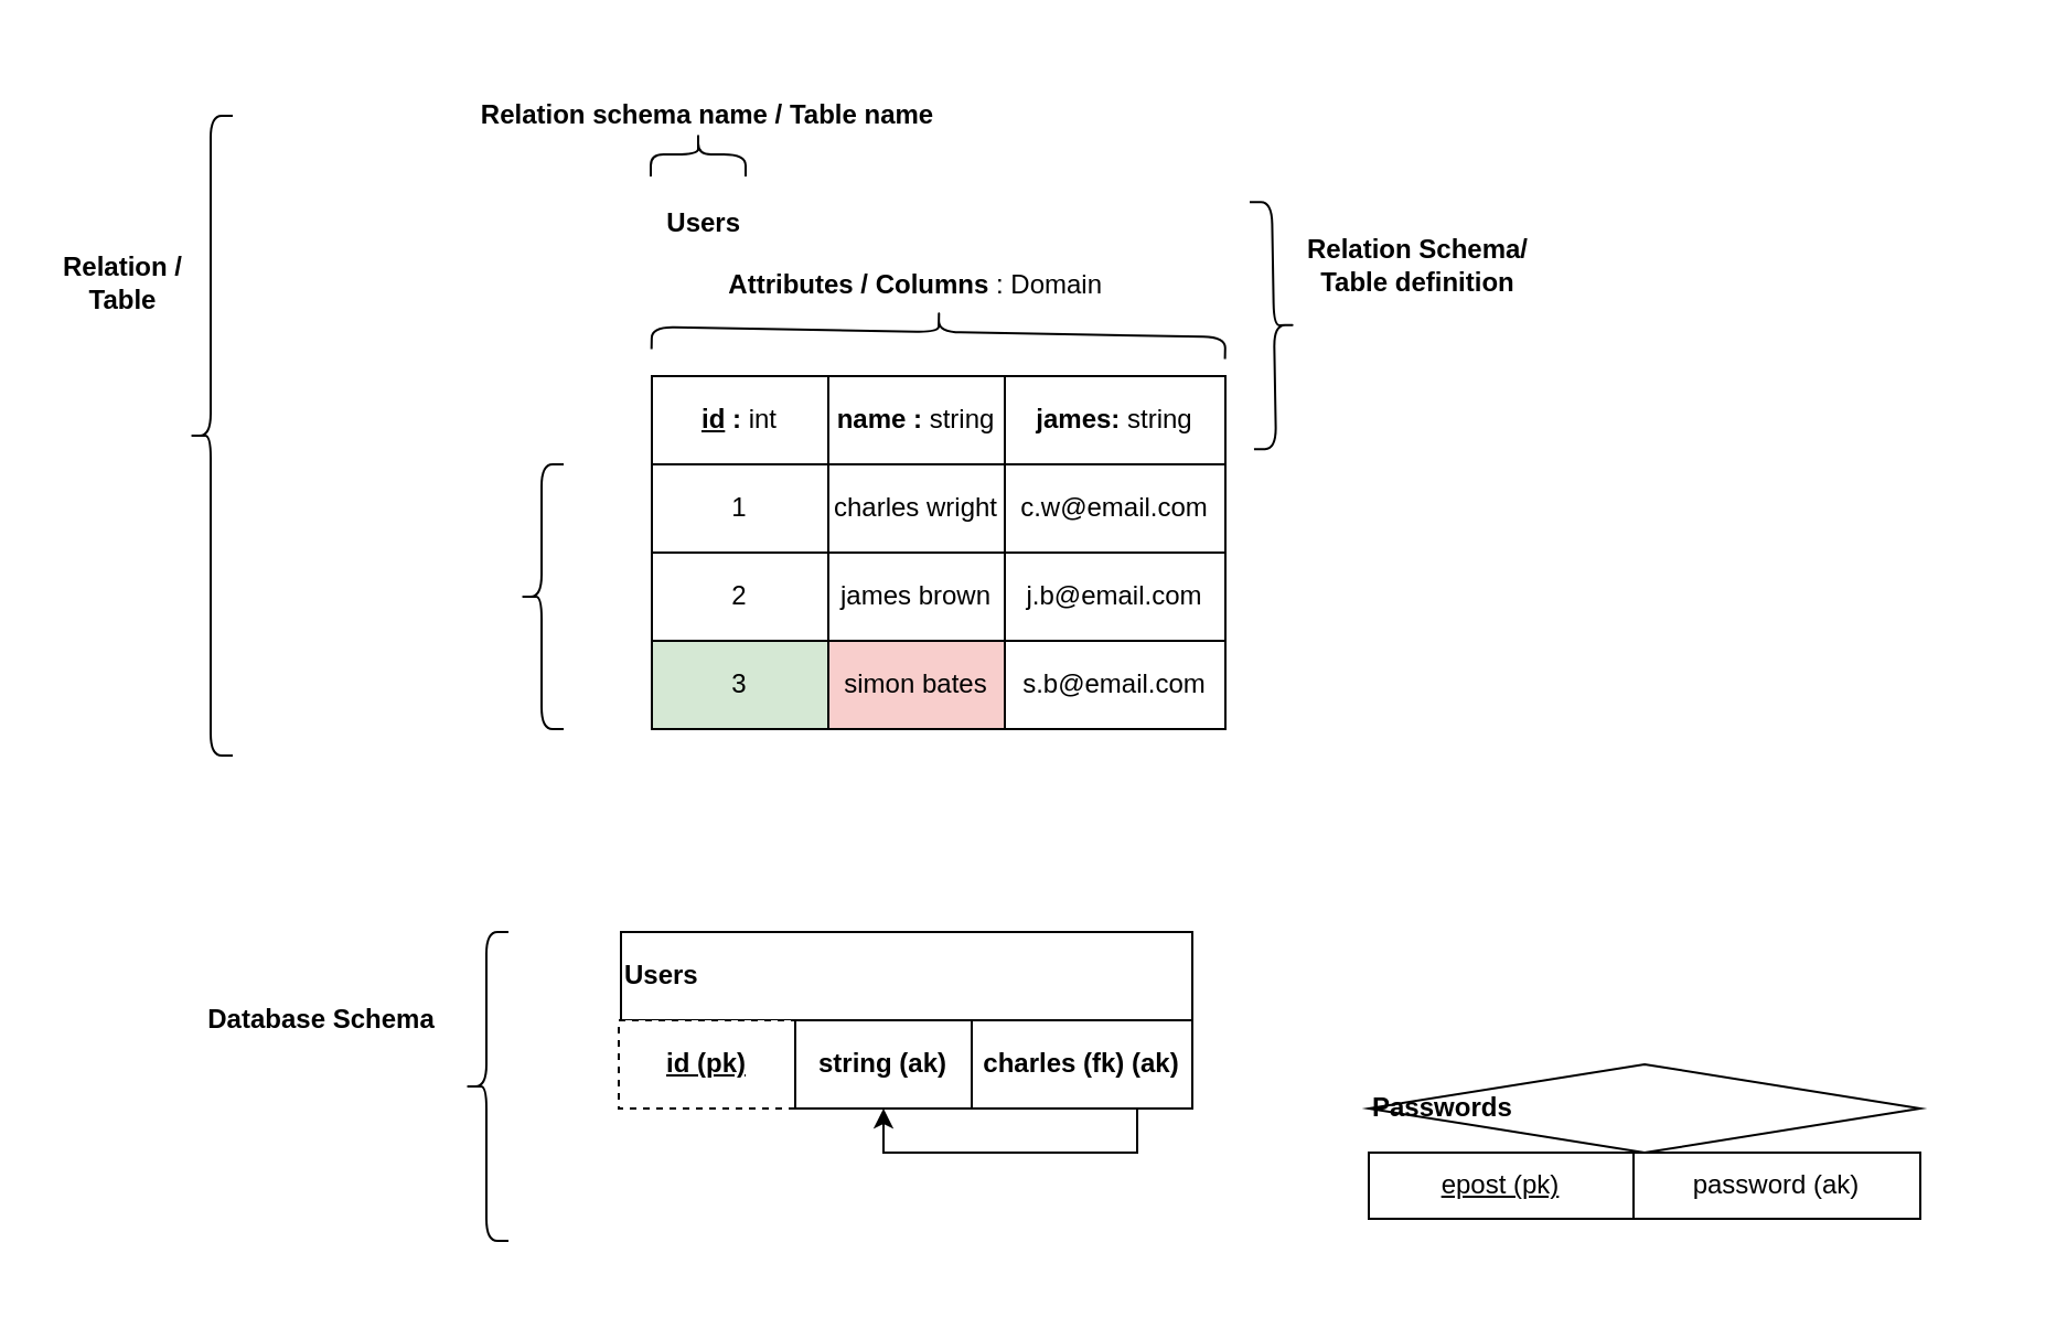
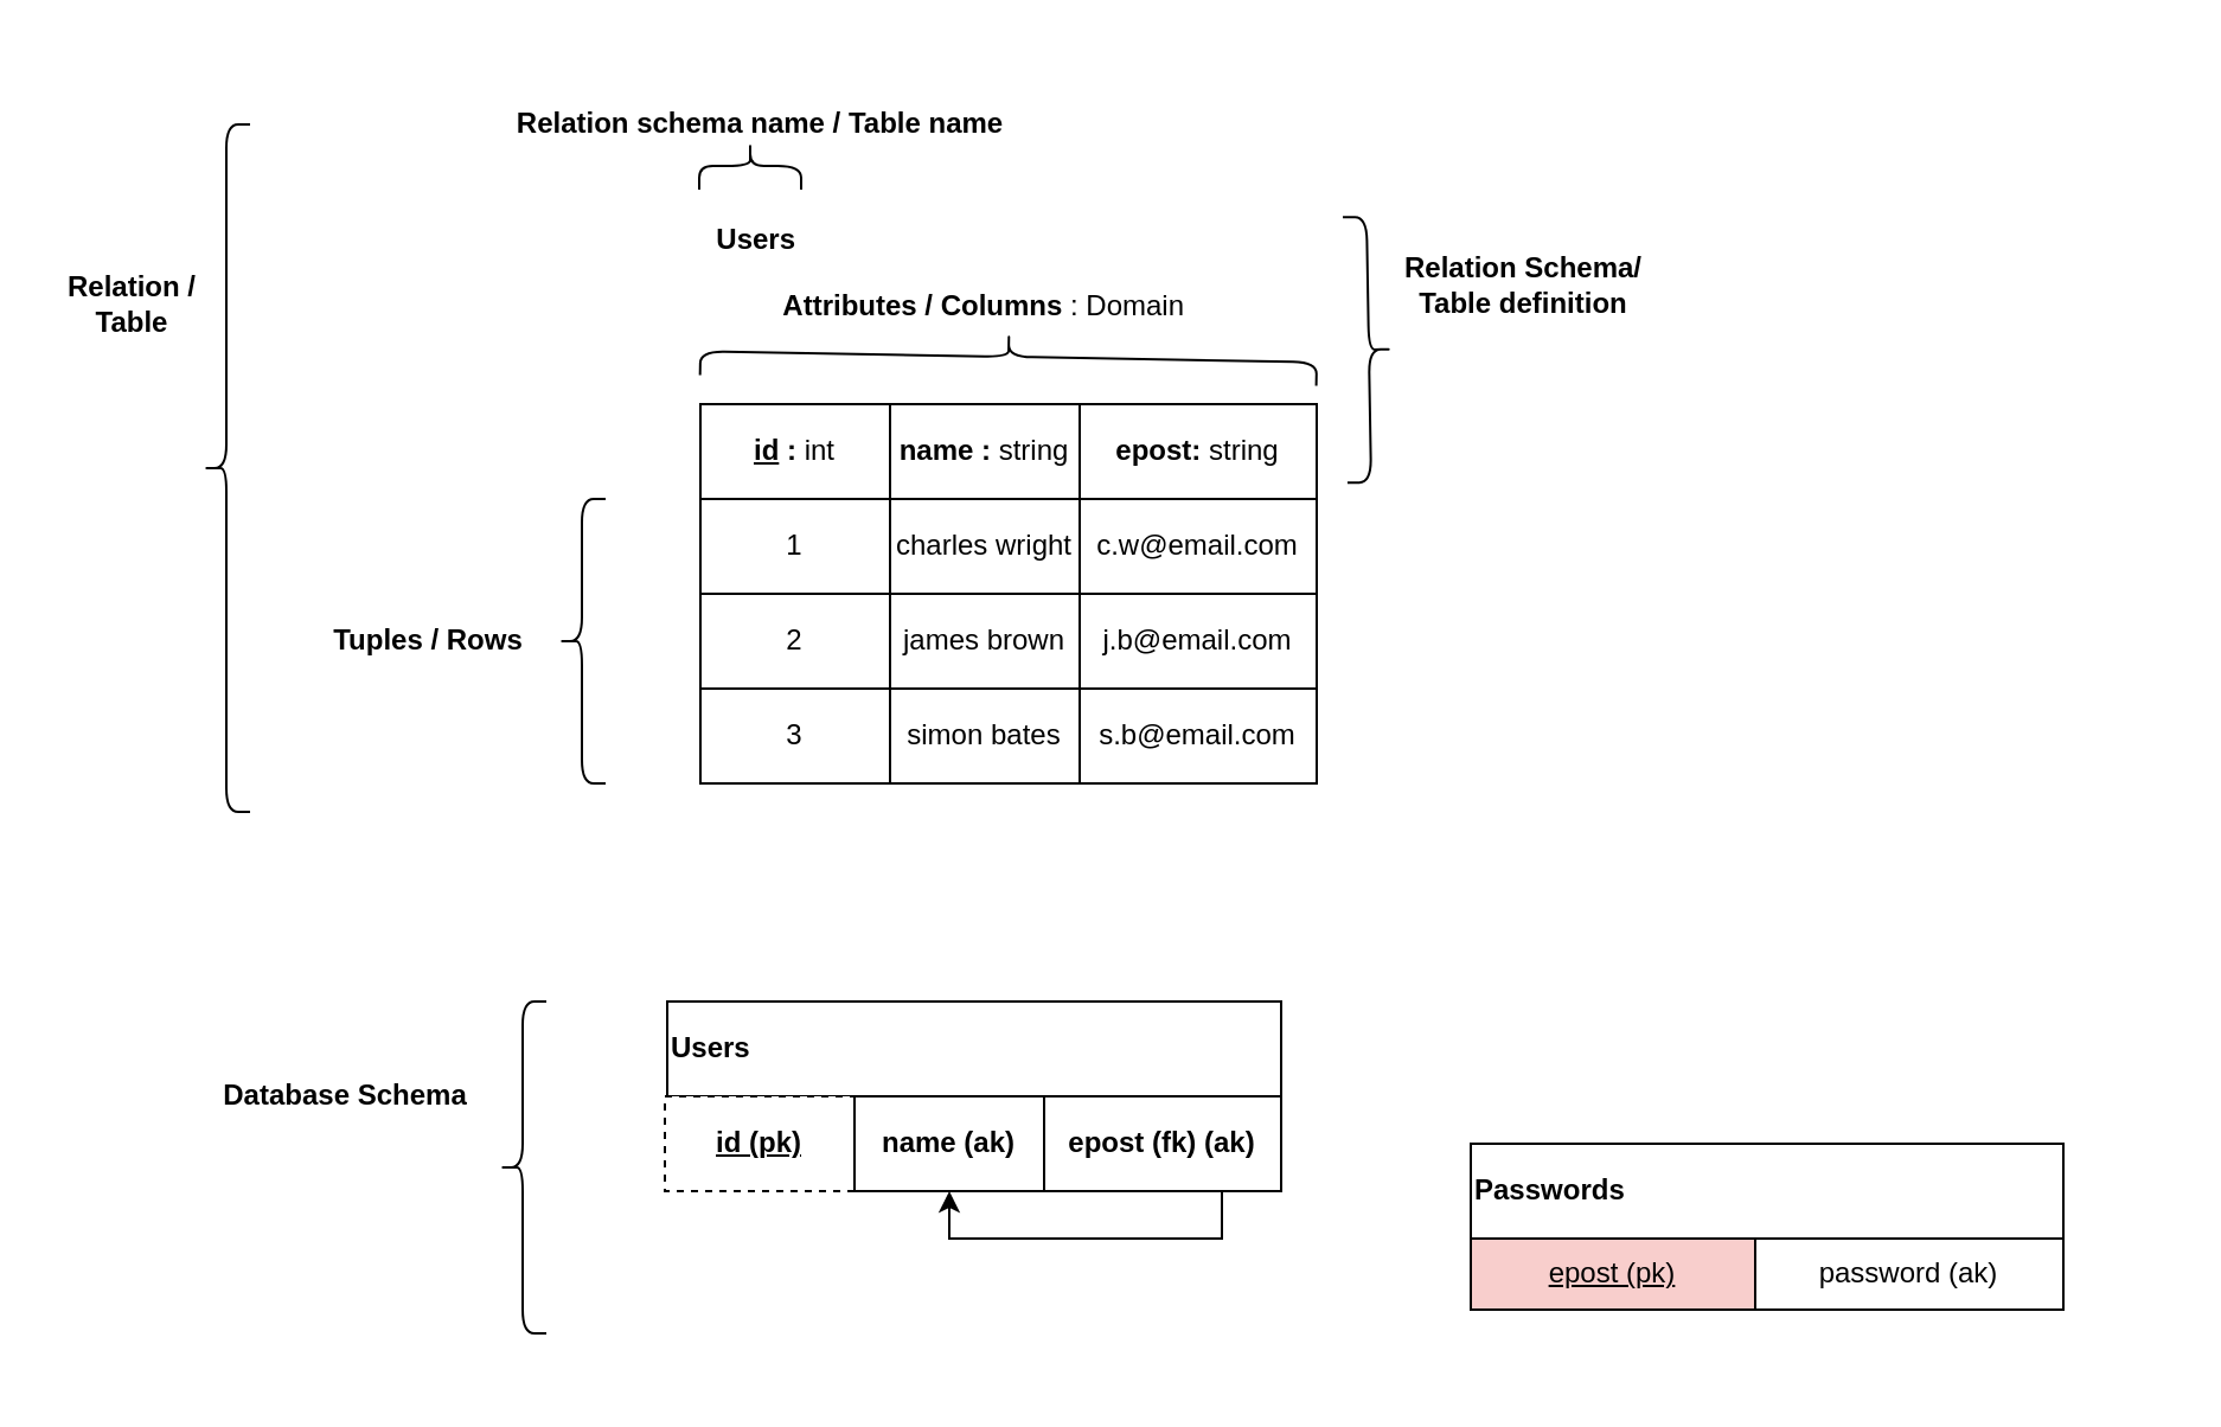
  <mxCell id="0" />
  <mxCell id="1" parent="0" />
  <mxCell id="2" value="" style="group" vertex="1" connectable="0" parent="1"><mxGeometry x="295" y="170" width="260" height="40" as="geometry" /></mxCell>
  <mxCell id="3" value="&lt;b&gt;&lt;u&gt;id&lt;/u&gt; : &lt;/b&gt;int" style="rounded=0;whiteSpace=wrap;html=1;" vertex="1" parent="2"><mxGeometry width="80" height="40" as="geometry" /></mxCell>
  <mxCell id="4" value="&lt;b&gt;name : &lt;/b&gt;string" style="rounded=0;whiteSpace=wrap;html=1;" vertex="1" parent="2"><mxGeometry x="80" width="80" height="40" as="geometry" /></mxCell>
- <mxCell id="5" value="&lt;b&gt;james: &lt;/b&gt;string" style="rounded=0;whiteSpace=wrap;html=1;" vertex="1" parent="2"><mxGeometry x="160" width="100" height="40" as="geometry" /></mxCell>
+ <mxCell id="5" value="&lt;b&gt;epost: &lt;/b&gt;string" style="rounded=0;whiteSpace=wrap;html=1;" vertex="1" parent="2"><mxGeometry x="160" width="100" height="40" as="geometry" /></mxCell>
  <mxCell id="6" value="1" style="rounded=0;whiteSpace=wrap;html=1;" vertex="1" parent="1"><mxGeometry x="295" y="210" width="80" height="40" as="geometry" /></mxCell>
  <mxCell id="7" value="charles wright" style="rounded=0;whiteSpace=wrap;html=1;" vertex="1" parent="1"><mxGeometry x="375" y="210" width="80" height="40" as="geometry" /></mxCell>
  <mxCell id="8" value="c.w@email.com" style="rounded=0;whiteSpace=wrap;html=1;" vertex="1" parent="1"><mxGeometry x="455" y="210" width="100" height="40" as="geometry" /></mxCell>
- <mxCell id="9" value="3" style="rounded=0;whiteSpace=wrap;html=1;fillColor=#d5e8d4;" vertex="1" parent="1"><mxGeometry x="295" y="290" width="80" height="40" as="geometry" /></mxCell>
- <mxCell id="10" value="simon bates" style="rounded=0;whiteSpace=wrap;html=1;fillColor=#f8cecc;" vertex="1" parent="1"><mxGeometry x="375" y="290" width="80" height="40" as="geometry" /></mxCell>
+ <mxCell id="9" value="3" style="rounded=0;whiteSpace=wrap;html=1;" vertex="1" parent="1"><mxGeometry x="295" y="290" width="80" height="40" as="geometry" /></mxCell>
+ <mxCell id="10" value="simon bates" style="rounded=0;whiteSpace=wrap;html=1;" vertex="1" parent="1"><mxGeometry x="375" y="290" width="80" height="40" as="geometry" /></mxCell>
  <mxCell id="11" value="s.b@email.com" style="rounded=0;whiteSpace=wrap;html=1;" vertex="1" parent="1"><mxGeometry x="455" y="290" width="100" height="40" as="geometry" /></mxCell>
  <mxCell id="12" value="2" style="rounded=0;whiteSpace=wrap;html=1;" vertex="1" parent="1"><mxGeometry x="295" y="250" width="80" height="40" as="geometry" /></mxCell>
  <mxCell id="13" value="james brown" style="rounded=0;whiteSpace=wrap;html=1;" vertex="1" parent="1"><mxGeometry x="375" y="250" width="80" height="40" as="geometry" /></mxCell>
  <mxCell id="14" value="j.b@email.com" style="rounded=0;whiteSpace=wrap;html=1;" vertex="1" parent="1"><mxGeometry x="455" y="250" width="100" height="40" as="geometry" /></mxCell>
  <mxCell id="15" value="" style="shape=curlyBracket;whiteSpace=wrap;html=1;rounded=1;" vertex="1" parent="1"><mxGeometry x="235" y="210" width="20" height="120" as="geometry" /></mxCell>
+ <mxCell id="16" value="&lt;b&gt;Tuples / Rows&lt;/b&gt;" style="text;html=1;align=center;verticalAlign=middle;resizable=0;points=[];;autosize=1;" vertex="1" parent="1"><mxGeometry x="130" y="260" width="100" height="20" as="geometry" /></mxCell>
  <mxCell id="17" value="" style="shape=curlyBracket;whiteSpace=wrap;html=1;rounded=1;rotation=91;" vertex="1" parent="1"><mxGeometry x="415" y="20" width="20" height="260" as="geometry" /></mxCell>
  <mxCell id="18" value="&lt;b&gt;Attributes / Columns&lt;/b&gt; : Domain&amp;nbsp;" style="text;html=1;align=center;verticalAlign=middle;resizable=0;points=[];;autosize=1;" vertex="1" parent="1"><mxGeometry x="321" y="119" width="190" height="20" as="geometry" /></mxCell>
  <mxCell id="19" value="&lt;b&gt;Users&amp;nbsp;&lt;/b&gt;" style="text;html=1;align=center;verticalAlign=middle;resizable=0;points=[];;autosize=1;" vertex="1" parent="1"><mxGeometry x="295" y="91" width="50" height="20" as="geometry" /></mxCell>
  <mxCell id="20" value="" style="group" vertex="1" connectable="0" parent="1"><mxGeometry x="495" y="470" width="420" height="110" as="geometry" /></mxCell>
- <mxCell id="21" value="&lt;b&gt;Passwords&lt;/b&gt;" style="rhombus;whiteSpace=wrap;html=1;align=left;" vertex="1" parent="20"><mxGeometry x="125" y="12" width="250" height="40" as="geometry" /></mxCell>
- <mxCell id="22" value="&lt;u&gt;epost (pk)&lt;/u&gt;" style="rounded=0;whiteSpace=wrap;html=1;" vertex="1" parent="20"><mxGeometry x="125" y="52" width="120" height="30" as="geometry" /></mxCell>
+ <mxCell id="21" value="&lt;b&gt;Passwords&lt;/b&gt;" style="rounded=0;whiteSpace=wrap;html=1;align=left;" vertex="1" parent="20"><mxGeometry x="125" y="12" width="250" height="40" as="geometry" /></mxCell>
+ <mxCell id="22" value="&lt;u&gt;epost (pk)&lt;/u&gt;" style="rounded=0;whiteSpace=wrap;html=1;fillColor=#f8cecc;" vertex="1" parent="20"><mxGeometry x="125" y="52" width="120" height="30" as="geometry" /></mxCell>
  <mxCell id="23" value="password (ak)" style="rounded=0;whiteSpace=wrap;html=1;" vertex="1" parent="20"><mxGeometry x="245" y="52" width="130" height="30" as="geometry" /></mxCell>
  <mxCell id="24" value="&lt;b&gt;Users&lt;/b&gt;" style="rounded=0;whiteSpace=wrap;html=1;align=left;" vertex="1" parent="1"><mxGeometry x="281" y="422" width="259" height="40" as="geometry" /></mxCell>
  <mxCell id="25" value="" style="group" vertex="1" connectable="0" parent="1"><mxGeometry x="280" y="462" width="260" height="40" as="geometry" /></mxCell>
  <mxCell id="26" value="&lt;b&gt;&lt;u&gt;id (pk)&lt;/u&gt;&lt;/b&gt;" style="rounded=0;whiteSpace=wrap;html=1;dashed=1;" vertex="1" parent="25"><mxGeometry width="80" height="40" as="geometry" /></mxCell>
- <mxCell id="27" value="&lt;b&gt;string (ak)&lt;/b&gt;" style="rounded=0;whiteSpace=wrap;html=1;" vertex="1" parent="25"><mxGeometry x="80" width="80" height="40" as="geometry" /></mxCell>
- <mxCell id="28" value="&lt;b&gt;charles (fk) (ak)&lt;/b&gt;" style="rounded=0;whiteSpace=wrap;html=1;" vertex="1" parent="25"><mxGeometry x="160" width="100" height="40" as="geometry" /></mxCell>
+ <mxCell id="27" value="&lt;b&gt;name (ak)&lt;/b&gt;" style="rounded=0;whiteSpace=wrap;html=1;" vertex="1" parent="25"><mxGeometry x="80" width="80" height="40" as="geometry" /></mxCell>
+ <mxCell id="28" value="&lt;b&gt;epost (fk) (ak)&lt;/b&gt;" style="rounded=0;whiteSpace=wrap;html=1;" vertex="1" parent="25"><mxGeometry x="160" width="100" height="40" as="geometry" /></mxCell>
  <mxCell id="29" style="edgeStyle=orthogonalEdgeStyle;rounded=0;orthogonalLoop=1;jettySize=auto;html=1;exitX=0.75;exitY=1;exitDx=0;exitDy=0;" edge="1" parent="1" source="28" target="27"><mxGeometry relative="1" as="geometry" /></mxCell>
  <mxCell id="30" value="" style="shape=curlyBracket;whiteSpace=wrap;html=1;rounded=1;" vertex="1" parent="1"><mxGeometry x="210" y="422" width="20" height="140" as="geometry" /></mxCell>
  <mxCell id="31" value="&lt;b&gt;Database Schema&lt;/b&gt;" style="text;html=1;align=center;verticalAlign=middle;resizable=0;points=[];;autosize=1;" vertex="1" parent="1"><mxGeometry x="85" y="452" width="120" height="20" as="geometry" /></mxCell>
  <mxCell id="32" value="" style="shape=curlyBracket;whiteSpace=wrap;html=1;rounded=1;rotation=179;" vertex="1" parent="1"><mxGeometry x="567" y="91" width="20" height="112" as="geometry" /></mxCell>
  <mxCell id="33" value="&lt;b&gt;Relation Schema/&lt;br&gt;Table definition&lt;br&gt;&lt;/b&gt;" style="text;html=1;align=center;verticalAlign=middle;resizable=0;points=[];;autosize=1;" vertex="1" parent="1"><mxGeometry x="582" y="105" width="120" height="30" as="geometry" /></mxCell>
  <mxCell id="34" value="" style="shape=curlyBracket;whiteSpace=wrap;html=1;rounded=1;rotation=90;" vertex="1" parent="1"><mxGeometry x="306" y="48" width="20" height="43" as="geometry" /></mxCell>
  <mxCell id="35" value="&lt;b&gt;Relation schema name / Table name&lt;/b&gt;" style="text;html=1;align=center;verticalAlign=middle;resizable=0;points=[];;autosize=1;" vertex="1" parent="1"><mxGeometry x="210" y="42" width="220" height="20" as="geometry" /></mxCell>
  <mxCell id="36" value="" style="shape=curlyBracket;whiteSpace=wrap;html=1;rounded=1;" vertex="1" parent="1"><mxGeometry x="85" y="52" width="20" height="290" as="geometry" /></mxCell>
  <mxCell id="37" value="&lt;b&gt;Relation /&lt;br&gt;Table&lt;/b&gt;" style="text;html=1;align=center;verticalAlign=middle;resizable=0;points=[];;autosize=1;" vertex="1" parent="1"><mxGeometry x="20" y="113" width="70" height="30" as="geometry" /></mxCell>
